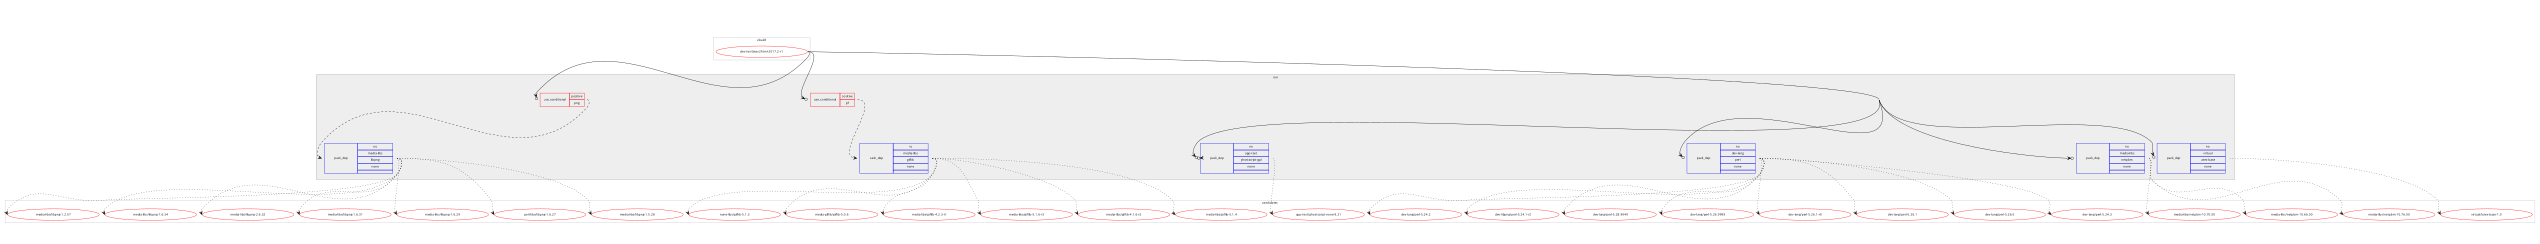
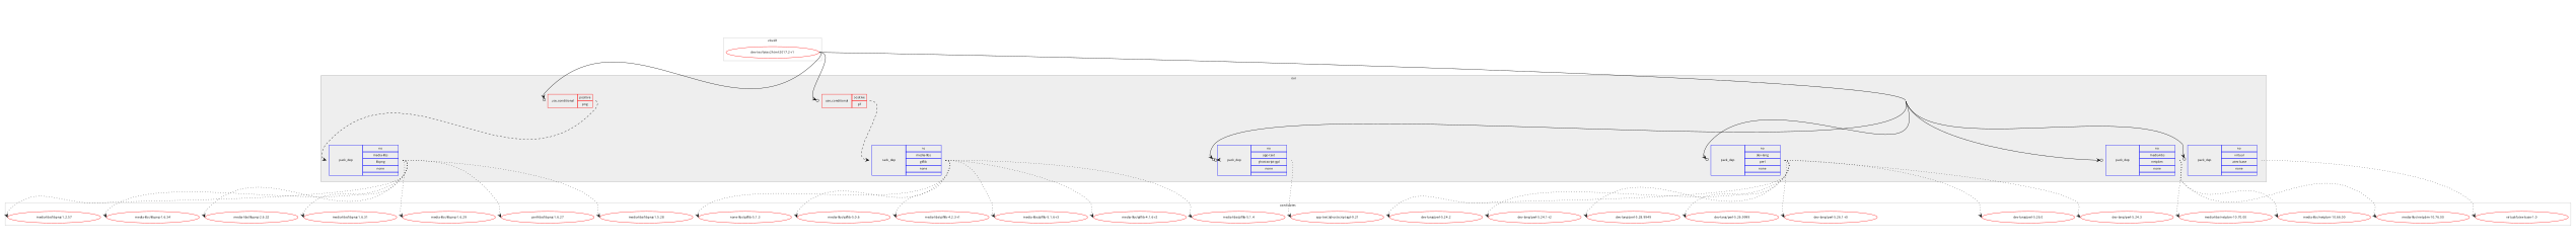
  digraph {
    compound=true
    concentrate=true
    fontname="Open Sans"
    fontsize=10
    newrank=true
    rankdir=TB
    ranksep=1.5
    node [color=red fontname="Open Sans" fontsize=10]
    edge [arrowhead=vee fontname="Open Sans" headport=w style=dotted tailport=e weight=100]
    n1 [label="dev-tex/latex2html-2017.2-r1" width=4]
    n2 [color=blue label=<<TABLE BORDER="0" CELLBORDER="1" CELLSPACING="0" CELLPADDING="4" WIDTH="220"><TR><TD ROWSPAN="6" CELLPADDING="30">pack_dep</TD></TR><TR><TD WIDTH="110">no</TD></TR><TR><TD>media-libs</TD></TR><TR><TD>giflib</TD></TR><TR><TD>none</TD></TR><TR><TD></TD></TR></TABLE>> shape=none]
    n3 [label=<<TABLE BORDER="0" CELLBORDER="1" CELLSPACING="0" CELLPADDING="4"><TR><TD ROWSPAN="3" CELLPADDING="10">use_conditional</TD></TR><TR><TD>positive</TD></TR><TR><TD>gif</TD></TR></TABLE>> shape=none]
    n4 [color=blue label=<<TABLE BORDER="0" CELLBORDER="1" CELLSPACING="0" CELLPADDING="4" WIDTH="220"><TR><TD ROWSPAN="6" CELLPADDING="30">pack_dep</TD></TR><TR><TD WIDTH="110">no</TD></TR><TR><TD>media-libs</TD></TR><TR><TD>libpng</TD></TR><TR><TD>none</TD></TR><TR><TD></TD></TR></TABLE>> shape=none]
    n5 [label=<<TABLE BORDER="0" CELLBORDER="1" CELLSPACING="0" CELLPADDING="4"><TR><TD ROWSPAN="3" CELLPADDING="10">use_conditional</TD></TR><TR><TD>positive</TD></TR><TR><TD>png</TD></TR></TABLE>> shape=none]
    n6 [color=blue label=<<TABLE BORDER="0" CELLBORDER="1" CELLSPACING="0" CELLPADDING="4" WIDTH="220"><TR><TD ROWSPAN="6" CELLPADDING="30">pack_dep</TD></TR><TR><TD WIDTH="110">no</TD></TR><TR><TD>app-text</TD></TR><TR><TD>ghostscript-gpl</TD></TR><TR><TD>none</TD></TR><TR><TD></TD></TR></TABLE>> shape=none]
    n7 [color=blue label=<<TABLE BORDER="0" CELLBORDER="1" CELLSPACING="0" CELLPADDING="4" WIDTH="220"><TR><TD ROWSPAN="6" CELLPADDING="30">pack_dep</TD></TR><TR><TD WIDTH="110">no</TD></TR><TR><TD>dev-lang</TD></TR><TR><TD>perl</TD></TR><TR><TD>none</TD></TR><TR><TD></TD></TR></TABLE>> shape=none]
    n8 [color=blue label=<<TABLE BORDER="0" CELLBORDER="1" CELLSPACING="0" CELLPADDING="4" WIDTH="220"><TR><TD ROWSPAN="6" CELLPADDING="30">pack_dep</TD></TR><TR><TD WIDTH="110">no</TD></TR><TR><TD>media-libs</TD></TR><TR><TD>netpbm</TD></TR><TR><TD>none</TD></TR><TR><TD></TD></TR></TABLE>> shape=none]
    n9 [color=blue label=<<TABLE BORDER="0" CELLBORDER="1" CELLSPACING="0" CELLPADDING="4" WIDTH="220"><TR><TD ROWSPAN="6" CELLPADDING="30">pack_dep</TD></TR><TR><TD WIDTH="110">no</TD></TR><TR><TD>virtual</TD></TR><TR><TD>latex-base</TD></TR><TR><TD>none</TD></TR><TR><TD></TD></TR></TABLE>> shape=none]
    n10 [label="media-libs/giflib-4.1.6-r2" width=4]
    n11 [label="media-libs/giflib-5.1.6-r3" width=4]
    n12 [label="media-libs/giflib-4.2.3-r1" width=4]
-   n13 [label="media-giflib/giflib-5.0.6" width=4]
+   n13 [label="media-libs/giflib-5.0.6" width=4]
    n14 [label="none-libs/giflib-5.1.3" width=4]
    n15 [label="media-libs/giflib-5.1.4" width=4]
    n16 [label="media-libs/libpng-1.2.57" width=4]
    n17 [label="media-libs/libpng-1.5.28" width=4]
    n18 [label="perl-libs/libpng-1.6.27" width=4]
    n19 [label="media-libs/libpng-1.6.29" width=4]
    n20 [label="media-libs/libpng-1.6.31" width=4]
    n21 [label="media-libs/libpng-2.6.32" width=4]
    n22 [label="media-libs/libpng-1.6.34" width=4]
-   n23 [label="app-text/ghostscript-none-9.21" width=4]
-   n24 [label="dev-libpng/perl-5.24.1-r2" width=4]
+   n23 [label="app-text/ghostscript-gpl-9.21" width=4]
+   n24 [label="dev-lang/perl-5.24.1-r2" width=4]
    n25 [label="dev-lang/perl-5.24.2" width=4]
    n26 [label="dev-lang/perl-5.24.3" width=4]
    n27 [label="dev-lang/perl-5.26.0" width=4]
-   n28 [label="dev-lang/perl-5.26.1" width=4]
    n29 [label="dev-lang/perl-5.26.1-r0" width=4]
    n30 [label="dev-lang/perl-5.26.9999" width=4]
    n31 [label="dev-lang/perl-5.28.9949" width=4]
    n32 [label="media-libs/netpbm-10.66.00" width=4]
    n33 [label="media-libs/netpbm-10.70.00" width=4]
    n34 [label="media-libs/netpbm-10.76.00" width=4]
    n35 [label="virtual/latex-base-1.0" width=4]
    subgraph cluster_1 {
      color=gray
      label=<<i>ebuild</i>>
      rank=same
      n1
    }
    subgraph cluster_2 {
      color=gray
      label=<<i>dependencies</i>>
      subgraph cluster_3 {
        color=gray
        fillcolor="#eeeeee"
        label=<<i>compile</i>>
        style=filled
      }
      subgraph cluster_4 {
        color=gray
        fillcolor="#eeeeee"
        label=<<i>compile and run</i>>
        style=filled
        subgraph sub_5 {
          color=gray
          fillcolor="#eeeeee"
          label=<<i>compile and run</i>>
          style=filled
          n3
          subgraph sub_6 {
            color=gray
            fillcolor="#eeeeee"
            label=<<i>compile and run</i>>
            style=filled
            n2
          }
        }
        subgraph sub_7 {
          color=gray
          fillcolor="#eeeeee"
          label=<<i>compile and run</i>>
          style=filled
          n5
          subgraph sub_8 {
            color=gray
            fillcolor="#eeeeee"
            label=<<i>compile and run</i>>
            style=filled
            n4
          }
        }
        subgraph sub_9 {
          color=gray
          fillcolor="#eeeeee"
          label=<<i>compile and run</i>>
          style=filled
          n6
        }
        subgraph sub_10 {
          color=gray
          fillcolor="#eeeeee"
          label=<<i>compile and run</i>>
          style=filled
          n7
        }
        subgraph sub_11 {
          color=gray
          fillcolor="#eeeeee"
          label=<<i>compile and run</i>>
          style=filled
          n8
        }
        subgraph sub_12 {
          color=gray
          fillcolor="#eeeeee"
          label=<<i>compile and run</i>>
          style=filled
          n9
        }
      }
      subgraph cluster_13 {
        color=gray
        fillcolor="#eeeeee"
        label=<<i>run</i>>
        style=filled
      }
    }
    subgraph cluster_14 {
      color=gray
      label=<<i>candidates</i>>
      rank=same
      subgraph sub_15 {
        color=black
        label=<<i>candidates</i>>
        nodesep=1
        rank=same
        n10
        n11
        n12
        n13
        n14
        n15
      }
      subgraph sub_16 {
        color=black
        label=<<i>candidates</i>>
        nodesep=1
        rank=same
        n16
        n17
        n18
        n19
        n20
        n21
        n22
      }
      subgraph sub_17 {
        color=black
        label=<<i>candidates</i>>
        nodesep=1
        rank=same
        n23
      }
      subgraph sub_18 {
        color=black
        label=<<i>candidates</i>>
        nodesep=1
        rank=same
        n24
        n25
        n26
        n27
-       n28
        n29
        n30
        n31
      }
      subgraph sub_19 {
        color=black
        label=<<i>candidates</i>>
        nodesep=1
        rank=same
        n32
        n33
        n34
      }
      subgraph sub_20 {
        color=black
        label=<<i>candidates</i>>
        nodesep=1
        rank=same
        n35
      }
    }
    n1 -> n3 [arrowhead=odotvee style=solid weight=20]
    n1 -> n5 [arrowhead=odotvee style=solid weight=20]
    n1 -> n6 [arrowhead=odotvee style=solid weight=20]
    n1 -> n7 [arrowhead=odotvee style=solid weight=20]
    n1 -> n8 [arrowhead=odotvee style=solid weight=20]
    n1 -> n9 [arrowhead=odotvee style=solid weight=20]
    n2 -> n10
    n2 -> n11
    n2 -> n12
    n2 -> n13
    n2 -> n14
    n2 -> n15
    n3 -> n2 [style=dashed weight=20]
    n4 -> n16
    n4 -> n17
    n4 -> n18
    n4 -> n19
    n4 -> n20
    n4 -> n21
    n4 -> n22
    n5 -> n4 [style=dashed weight=20]
    n6 -> n23
    n7 -> n24
    n7 -> n25
    n7 -> n26
    n7 -> n27
-   n7 -> n28
    n7 -> n29
    n7 -> n30
    n7 -> n31
    n8 -> n32
    n8 -> n33
    n8 -> n34
    n9 -> n35
  }
